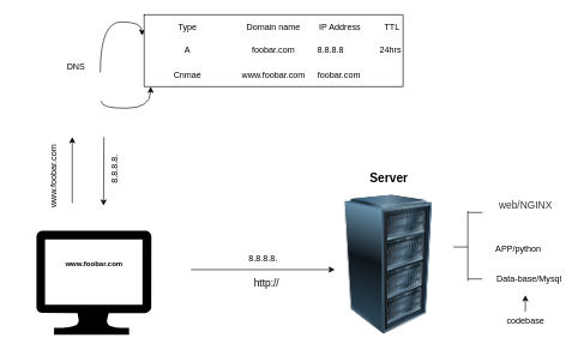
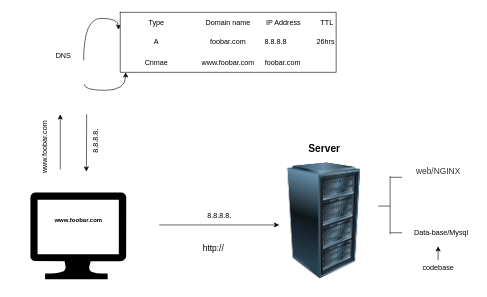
  <mxCell id="0" />
  <mxCell id="1" parent="0" />
  <mxCell id="2" value="" style="verticalLabelPosition=bottom;html=1;verticalAlign=top;align=center;strokeColor=none;fillColor=#000000;shape=mxgraph.azure.computer;pointerEvents=1;fontColor=#000000;" vertex="1" parent="1"><mxGeometry x="50" y="320" width="160" height="145" as="geometry" /></mxCell>
  <mxCell id="3" value="" style="image;html=1;image=img/lib/clip_art/computers/Server_Rack_128x128.png" vertex="1" parent="1"><mxGeometry x="460" y="270" width="160" height="195" as="geometry" /></mxCell>
  <mxCell id="4" value="&lt;font style=&quot;font-size: 10px;&quot;&gt;www.foobar.com&lt;/font&gt;&lt;div style=&quot;font-size: 10px;&quot;&gt;&lt;br&gt;&lt;/div&gt;" style="text;strokeColor=none;fillColor=none;html=1;fontSize=24;fontStyle=1;verticalAlign=middle;align=center;" vertex="1" parent="1"><mxGeometry x="20" y="327.5" width="220" height="80" as="geometry" /></mxCell>
- <mxCell id="5" value="http://" style="text;html=1;align=center;verticalAlign=middle;resizable=0;points=[];autosize=1;strokeColor=none;fillColor=none;fontSize=14;" vertex="1" parent="1"><mxGeometry x="340" y="377.5" width="60" height="30" as="geometry" /></mxCell>
+ <mxCell id="5" value="http://" style="text;html=1;align=center;verticalAlign=middle;resizable=0;points=[];autosize=1;strokeColor=none;fillColor=none;fontSize=14;" vertex="1" parent="1"><mxGeometry x="325" y="397.5" width="60" height="30" as="geometry" /></mxCell>
  <mxCell id="6" value="" style="shape=image;html=1;verticalAlign=top;verticalLabelPosition=bottom;labelBackgroundColor=#ffffff;imageAspect=0;aspect=fixed;image=https://cdn0.iconfinder.com/data/icons/phosphor-regular-vol-4/256/triangle-128.png" vertex="1" parent="1"><mxGeometry x="40" y="30" width="128" height="128" as="geometry" /></mxCell>
  <mxCell id="7" value="" style="edgeStyle=none;orthogonalLoop=1;jettySize=auto;html=1;rounded=0;" edge="1" parent="1"><mxGeometry width="100" relative="1" as="geometry"><mxPoint x="265" y="374.5" as="sourcePoint" /><mxPoint x="465" y="374.5" as="targetPoint" /><Array as="points" /></mxGeometry></mxCell>
  <mxCell id="8" value="8.8.8.8." style="text;html=1;align=center;verticalAlign=middle;resizable=0;points=[];autosize=1;strokeColor=none;fillColor=none;" vertex="1" parent="1"><mxGeometry x="335" y="344.5" width="60" height="30" as="geometry" /></mxCell>
  <mxCell id="9" value="" style="edgeStyle=none;orthogonalLoop=1;jettySize=auto;html=1;rounded=0;" edge="1" parent="1"><mxGeometry width="100" relative="1" as="geometry"><mxPoint x="100" y="282" as="sourcePoint" /><mxPoint x="100" y="190" as="targetPoint" /><Array as="points" /></mxGeometry></mxCell>
  <mxCell id="10" value="" style="edgeStyle=none;orthogonalLoop=1;jettySize=auto;html=1;rounded=0;" edge="1" parent="1"><mxGeometry width="100" relative="1" as="geometry"><mxPoint x="144" y="190" as="sourcePoint" /><mxPoint x="143.5" y="285.5" as="targetPoint" /><Array as="points" /></mxGeometry></mxCell>
  <mxCell id="11" value="8.8.8.8." style="text;html=1;align=center;verticalAlign=middle;resizable=0;points=[];autosize=1;strokeColor=none;fillColor=none;rotation=-90;" vertex="1" parent="1"><mxGeometry x="130" y="220" width="60" height="30" as="geometry" /></mxCell>
  <mxCell id="12" value="www.foobar.com" style="text;html=1;align=center;verticalAlign=middle;resizable=0;points=[];autosize=1;strokeColor=none;fillColor=none;rotation=-90;" vertex="1" parent="1"><mxGeometry x="20" y="230" width="110" height="30" as="geometry" /></mxCell>
  <mxCell id="13" value="&lt;b&gt;&lt;font style=&quot;font-size: 17px;&quot;&gt;Server&lt;/font&gt;&lt;/b&gt;&lt;div&gt;&lt;br&gt;&lt;/div&gt;" style="text;html=1;align=center;verticalAlign=middle;resizable=0;points=[];autosize=1;strokeColor=none;fillColor=none;" vertex="1" parent="1"><mxGeometry x="500" y="230" width="80" height="50" as="geometry" /></mxCell>
  <mxCell id="14" value="" style="endArrow=classic;html=1;rounded=0;edgeStyle=orthogonalEdgeStyle;curved=1;entryX=-0.011;entryY=0.708;entryDx=0;entryDy=0;entryPerimeter=0;" edge="1" parent="1"><mxGeometry width="50" height="50" relative="1" as="geometry"><mxPoint x="139" y="100" as="sourcePoint" /><mxPoint x="196.975" y="48.992" as="targetPoint" /><Array as="points"><mxPoint x="139" y="30" /><mxPoint x="197" y="30" /></Array></mxGeometry></mxCell>
  <mxCell id="15" value="&lt;span style=&quot;color: rgb(51, 51, 51); font-family: aktiv-grotesk, sans-serif; font-size: 14px; text-align: left; text-wrap: wrap; background-color: rgb(255, 255, 255);&quot;&gt;web/NGINX&lt;/span&gt;" style="text;html=1;align=center;verticalAlign=middle;resizable=0;points=[];autosize=1;strokeColor=none;fillColor=none;" vertex="1" parent="1"><mxGeometry x="680" y="270" width="100" height="30" as="geometry" /></mxCell>
- <mxCell id="16" value="APP/python&lt;div&gt;&lt;br&gt;&lt;/div&gt;" style="text;html=1;align=center;verticalAlign=middle;resizable=0;points=[];autosize=1;strokeColor=none;fillColor=none;" vertex="1" parent="1"><mxGeometry x="675" y="332.5" width="90" height="40" as="geometry" /></mxCell>
  <mxCell id="17" value="Data-base/Mysql" style="text;html=1;align=center;verticalAlign=middle;resizable=0;points=[];autosize=1;strokeColor=none;fillColor=none;" vertex="1" parent="1"><mxGeometry x="680" y="372.5" width="110" height="30" as="geometry" /></mxCell>
  <mxCell id="18" value="" style="edgeStyle=orthogonalEdgeStyle;rounded=0;orthogonalLoop=1;jettySize=auto;html=1;" edge="1" parent="1" source="19"><mxGeometry relative="1" as="geometry"><mxPoint x="730" y="410" as="targetPoint" /><Array as="points"><mxPoint x="730" y="430" /><mxPoint x="730" y="430" /></Array></mxGeometry></mxCell>
  <mxCell id="19" value="codebase&lt;div&gt;&lt;br&gt;&lt;/div&gt;" style="text;html=1;align=center;verticalAlign=middle;resizable=0;points=[];autosize=1;strokeColor=none;fillColor=none;" vertex="1" parent="1"><mxGeometry x="690" y="433" width="80" height="40" as="geometry" /></mxCell>
  <mxCell id="20" value="" style="verticalLabelPosition=bottom;shadow=0;dashed=0;align=center;html=1;verticalAlign=top;strokeWidth=1;shape=mxgraph.mockup.markup.line;strokeColor=#000000;direction=north;" vertex="1" parent="1"><mxGeometry x="640" y="293" width="20" height="97" as="geometry" /></mxCell>
  <mxCell id="21" value="" style="verticalLabelPosition=bottom;shadow=0;dashed=0;align=center;html=1;verticalAlign=top;strokeWidth=1;shape=mxgraph.mockup.markup.line;strokeColor=#000000;" vertex="1" parent="1"><mxGeometry x="650" y="285" width="20" height="20" as="geometry" /></mxCell>
  <mxCell id="22" value="" style="verticalLabelPosition=bottom;shadow=0;dashed=0;align=center;html=1;verticalAlign=top;strokeWidth=1;shape=mxgraph.mockup.markup.line;strokeColor=#000000;" vertex="1" parent="1"><mxGeometry x="650" y="377.5" width="20" height="20" as="geometry" /></mxCell>
  <mxCell id="23" value="" style="verticalLabelPosition=bottom;shadow=0;dashed=0;align=center;html=1;verticalAlign=top;strokeWidth=1;shape=mxgraph.mockup.markup.line;strokeColor=#000000;" vertex="1" parent="1"><mxGeometry x="630" y="333" width="20" height="20" as="geometry" /></mxCell>
  <mxCell id="24" value="" style="shape=table;html=1;whiteSpace=wrap;startSize=0;container=1;collapsible=0;childLayout=tableLayout;columnLines=0;rowLines=0;fontSize=16;strokeColor=default;shadow=0;swimlaneLine=0;" vertex="1" parent="1"><mxGeometry x="200" y="20" width="360" height="100" as="geometry" /></mxCell>
  <mxCell id="25" value="" style="shape=tableRow;horizontal=1;startSize=0;swimlaneHead=0;swimlaneBody=0;top=0;left=0;bottom=0;right=0;collapsible=0;dropTarget=0;fillColor=none;points=[[0,0.5],[1,0.5]];portConstraint=eastwest;fontSize=16;strokeColor=inherit;verticalAlign=middle;" vertex="1" parent="24"><mxGeometry width="360" height="33" as="geometry" /></mxCell>
  <mxCell id="26" value="Type" style="shape=partialRectangle;html=1;whiteSpace=wrap;connectable=0;fillColor=none;top=0;left=0;bottom=0;right=0;overflow=hidden;fontSize=12;strokeColor=inherit;" vertex="1" parent="25"><mxGeometry width="121" height="33" as="geometry"><mxRectangle width="121" height="33" as="alternateBounds" /></mxGeometry></mxCell>
  <mxCell id="27" value="Domain name" style="shape=partialRectangle;html=1;whiteSpace=wrap;connectable=0;fillColor=none;top=0;left=0;bottom=0;right=0;overflow=hidden;fontSize=12;strokeColor=inherit;" vertex="1" parent="25"><mxGeometry x="121" width="118" height="33" as="geometry"><mxRectangle width="118" height="33" as="alternateBounds" /></mxGeometry></mxCell>
  <mxCell id="28" value="IP Address&amp;nbsp; &amp;nbsp; &amp;nbsp; &amp;nbsp; &amp;nbsp; TTL" style="shape=partialRectangle;html=1;whiteSpace=wrap;connectable=0;fillColor=none;top=0;left=0;bottom=0;right=0;overflow=hidden;fontSize=12;strokeColor=inherit;" vertex="1" parent="25"><mxGeometry x="239" width="121" height="33" as="geometry"><mxRectangle width="121" height="33" as="alternateBounds" /></mxGeometry></mxCell>
  <mxCell id="29" value="" style="shape=tableRow;horizontal=0;startSize=0;swimlaneHead=0;swimlaneBody=0;top=0;left=0;bottom=0;right=0;collapsible=0;dropTarget=0;fillColor=none;points=[[0,0.5],[1,0.5]];portConstraint=eastwest;fontSize=16;strokeColor=inherit;" vertex="1" parent="24"><mxGeometry y="33" width="360" height="34" as="geometry" /></mxCell>
  <mxCell id="30" value="A" style="shape=partialRectangle;html=1;whiteSpace=wrap;connectable=0;fillColor=none;top=0;left=0;bottom=0;right=0;overflow=hidden;fontSize=12;strokeColor=inherit;" vertex="1" parent="29"><mxGeometry width="121" height="34" as="geometry"><mxRectangle width="121" height="34" as="alternateBounds" /></mxGeometry></mxCell>
  <mxCell id="31" value="foobar.com" style="shape=partialRectangle;html=1;whiteSpace=wrap;connectable=0;fillColor=none;top=0;left=0;bottom=0;right=0;overflow=hidden;fontSize=12;strokeColor=inherit;" vertex="1" parent="29"><mxGeometry x="121" width="118" height="34" as="geometry"><mxRectangle width="118" height="34" as="alternateBounds" /></mxGeometry></mxCell>
- <mxCell id="32" value="8.8.8.8&amp;nbsp; &amp;nbsp; &amp;nbsp; &amp;nbsp; &amp;nbsp; &amp;nbsp; &amp;nbsp; &amp;nbsp;24hrs" style="shape=partialRectangle;html=1;whiteSpace=wrap;connectable=0;fillColor=none;top=0;left=0;bottom=0;right=0;overflow=hidden;fontSize=12;strokeColor=inherit;" vertex="1" parent="29"><mxGeometry x="239" width="121" height="34" as="geometry"><mxRectangle width="121" height="34" as="alternateBounds" /></mxGeometry></mxCell>
+ <mxCell id="32" value="8.8.8.8&amp;nbsp; &amp;nbsp; &amp;nbsp; &amp;nbsp; &amp;nbsp; &amp;nbsp; &amp;nbsp; &amp;nbsp;26hrs" style="shape=partialRectangle;html=1;whiteSpace=wrap;connectable=0;fillColor=none;top=0;left=0;bottom=0;right=0;overflow=hidden;fontSize=12;strokeColor=inherit;" vertex="1" parent="29"><mxGeometry x="239" width="121" height="34" as="geometry"><mxRectangle width="121" height="34" as="alternateBounds" /></mxGeometry></mxCell>
  <mxCell id="33" value="" style="shape=tableRow;horizontal=0;startSize=0;swimlaneHead=0;swimlaneBody=0;top=0;left=0;bottom=0;right=0;collapsible=0;dropTarget=0;fillColor=none;points=[[0,0.5],[1,0.5]];portConstraint=eastwest;fontSize=16;strokeColor=inherit;" vertex="1" parent="24"><mxGeometry y="67" width="360" height="33" as="geometry" /></mxCell>
  <mxCell id="34" value="Cnmae" style="shape=partialRectangle;html=1;whiteSpace=wrap;connectable=0;fillColor=none;top=0;left=0;bottom=0;right=0;overflow=hidden;fontSize=12;strokeColor=inherit;" vertex="1" parent="33"><mxGeometry width="121" height="33" as="geometry"><mxRectangle width="121" height="33" as="alternateBounds" /></mxGeometry></mxCell>
  <mxCell id="35" value="www.foobar.com" style="shape=partialRectangle;html=1;whiteSpace=wrap;connectable=0;fillColor=none;top=0;left=0;bottom=0;right=0;overflow=hidden;fontSize=12;strokeColor=inherit;" vertex="1" parent="33"><mxGeometry x="121" width="118" height="33" as="geometry"><mxRectangle width="118" height="33" as="alternateBounds" /></mxGeometry></mxCell>
  <mxCell id="36" value="foobar.com&amp;nbsp; &amp;nbsp; &amp;nbsp; &amp;nbsp; &amp;nbsp; &amp;nbsp; &amp;nbsp; &amp;nbsp; &amp;nbsp;" style="shape=partialRectangle;html=1;whiteSpace=wrap;connectable=0;fillColor=none;top=0;left=0;bottom=0;right=0;overflow=hidden;fontSize=12;strokeColor=inherit;" vertex="1" parent="33"><mxGeometry x="239" width="121" height="33" as="geometry"><mxRectangle width="121" height="33" as="alternateBounds" /></mxGeometry></mxCell>
  <mxCell id="37" value="" style="endArrow=classic;html=1;rounded=0;edgeStyle=orthogonalEdgeStyle;curved=1;exitX=0.781;exitY=0.859;exitDx=0;exitDy=0;exitPerimeter=0;" edge="1" parent="1" source="6"><mxGeometry width="50" height="50" relative="1" as="geometry"><mxPoint x="159" y="130" as="sourcePoint" /><mxPoint x="209" y="120" as="targetPoint" /><Array as="points"><mxPoint x="140" y="150" /><mxPoint x="209" y="150" /></Array></mxGeometry></mxCell>
  <mxCell id="38" value="DNS&lt;div&gt;&lt;br&gt;&lt;/div&gt;" style="text;html=1;align=center;verticalAlign=middle;resizable=0;points=[];autosize=1;strokeColor=none;fillColor=none;" vertex="1" parent="1"><mxGeometry x="80" y="80" width="50" height="40" as="geometry" /></mxCell>
